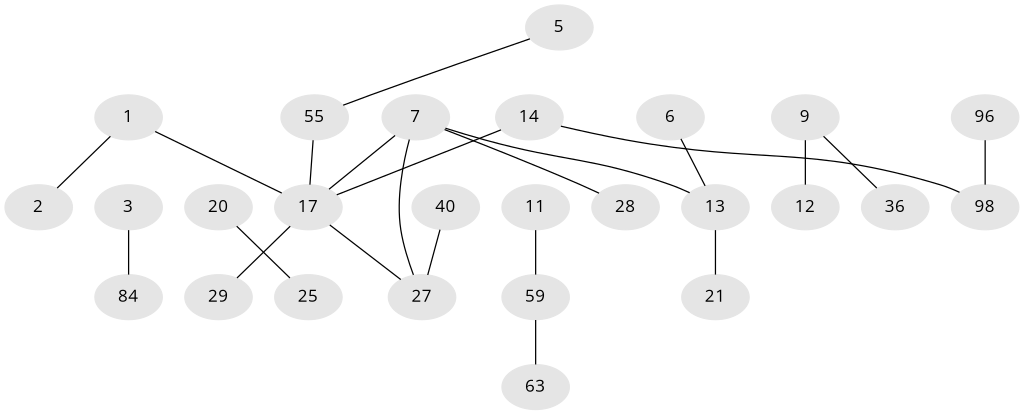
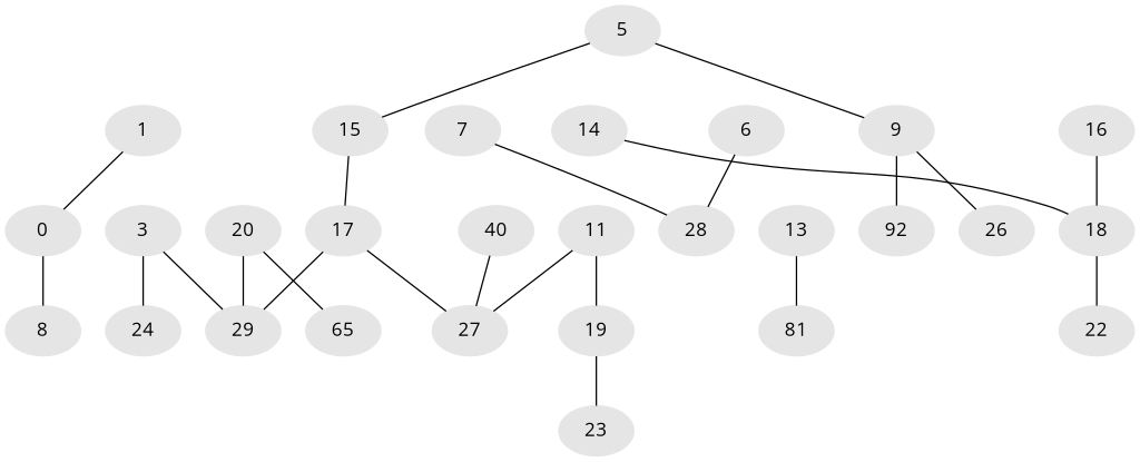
  graph {
    fontname="Open Sans"
    node [color=gray90 fontname="Open Sans" style=filled]
    edge [fontname="Open Sans" weight=1.0]
    1
-   2
+   2 [label=0]
    17
+   8
    29
    27
    3
-   24 [label=84]
+   24
    9
-   12
-   26 [label=36]
+   12 [label=92]
+   26
    5
-   15 [label=55]
+   15
    6
    28
    7
    13
-   21
+   21 [label=81]
    n19 [label=40]
    11
-   19 [label=59]
-   23 [label=63]
+   19
+   23
    14
-   18 [label=98]
-   16 [label=96]
+   18
+   22
+   16
    20
-   25
+   25 [label=65]
    1 -- 2
-   1 -- 17
+   2 -- 8
    17 -- 29
    17 -- 27
+   3 -- 29
    3 -- 24
    9 -- 12
    9 -- 26
+   5 -- 9
    5 -- 15
    15 -- 17
-   6 -- 13
-   7 -- 17
+   6 -- 28
    7 -- 28
-   7 -- 13
    13 -- 21
    n19 -- 27
-   7 -- 27
+   11 -- 27
    11 -- 19
    19 -- 23
-   14 -- 17
    14 -- 18
+   18 -- 22
    16 -- 18
+   20 -- 29
    20 -- 25
  }
